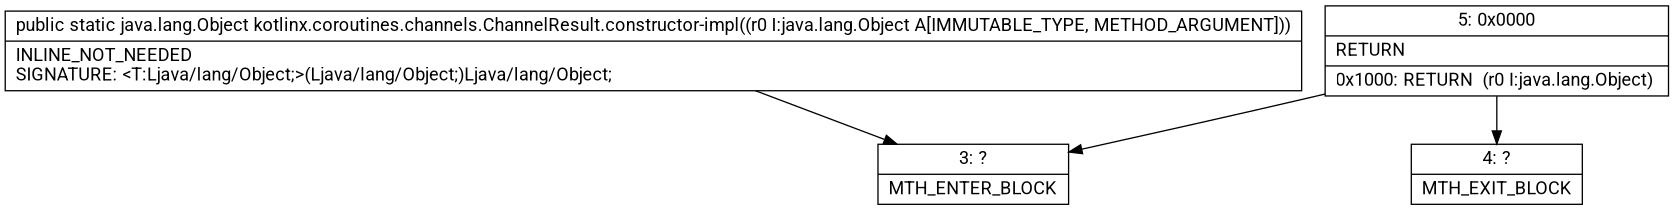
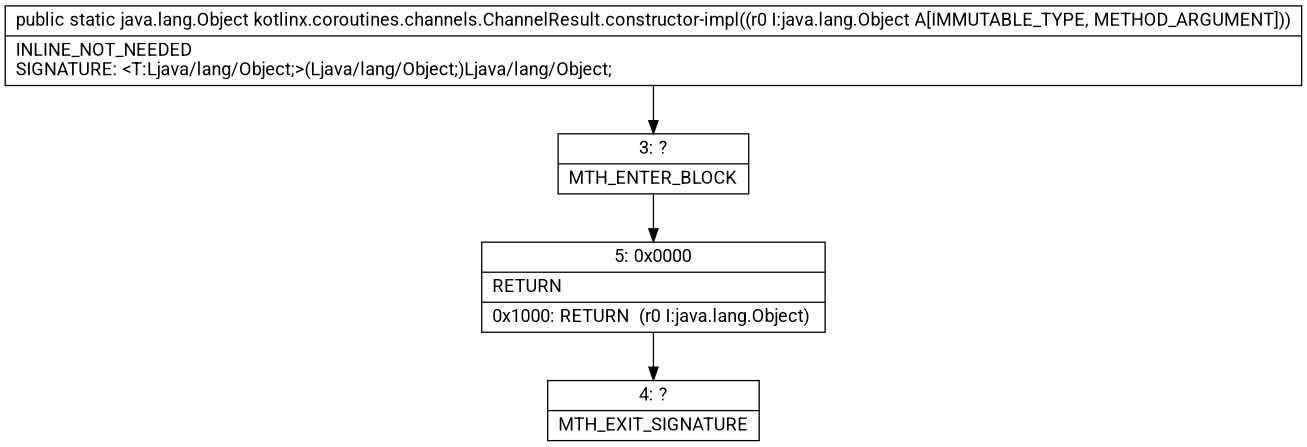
  digraph {
    fontname=Roboto
    node [fontname=Roboto shape=record]
    edge [fontname=Roboto]
    n1 [label="{3\:\ ?|MTH_ENTER_BLOCK\l}"]
    n2 [label="{5\:\ 0x0000|RETURN\l|0x1000: RETURN  (r0 I:java.lang.Object) \l}"]
-   n3 [label="{4\:\ ?|MTH_EXIT_BLOCK\l}"]
+   n3 [label="{4\:\ ?|MTH_EXIT_SIGNATURE\l}"]
    n4 [label="{public static java.lang.Object kotlinx.coroutines.channels.ChannelResult.constructor\-impl((r0 I:java.lang.Object A[IMMUTABLE_TYPE, METHOD_ARGUMENT]))  | INLINE_NOT_NEEDED\lSIGNATURE: \<T:Ljava\/lang\/Object;\>(Ljava\/lang\/Object;)Ljava\/lang\/Object;\l}"]
-   n2 -> n1
+   n1 -> n2
    n2 -> n3
    n4 -> n1
  }
